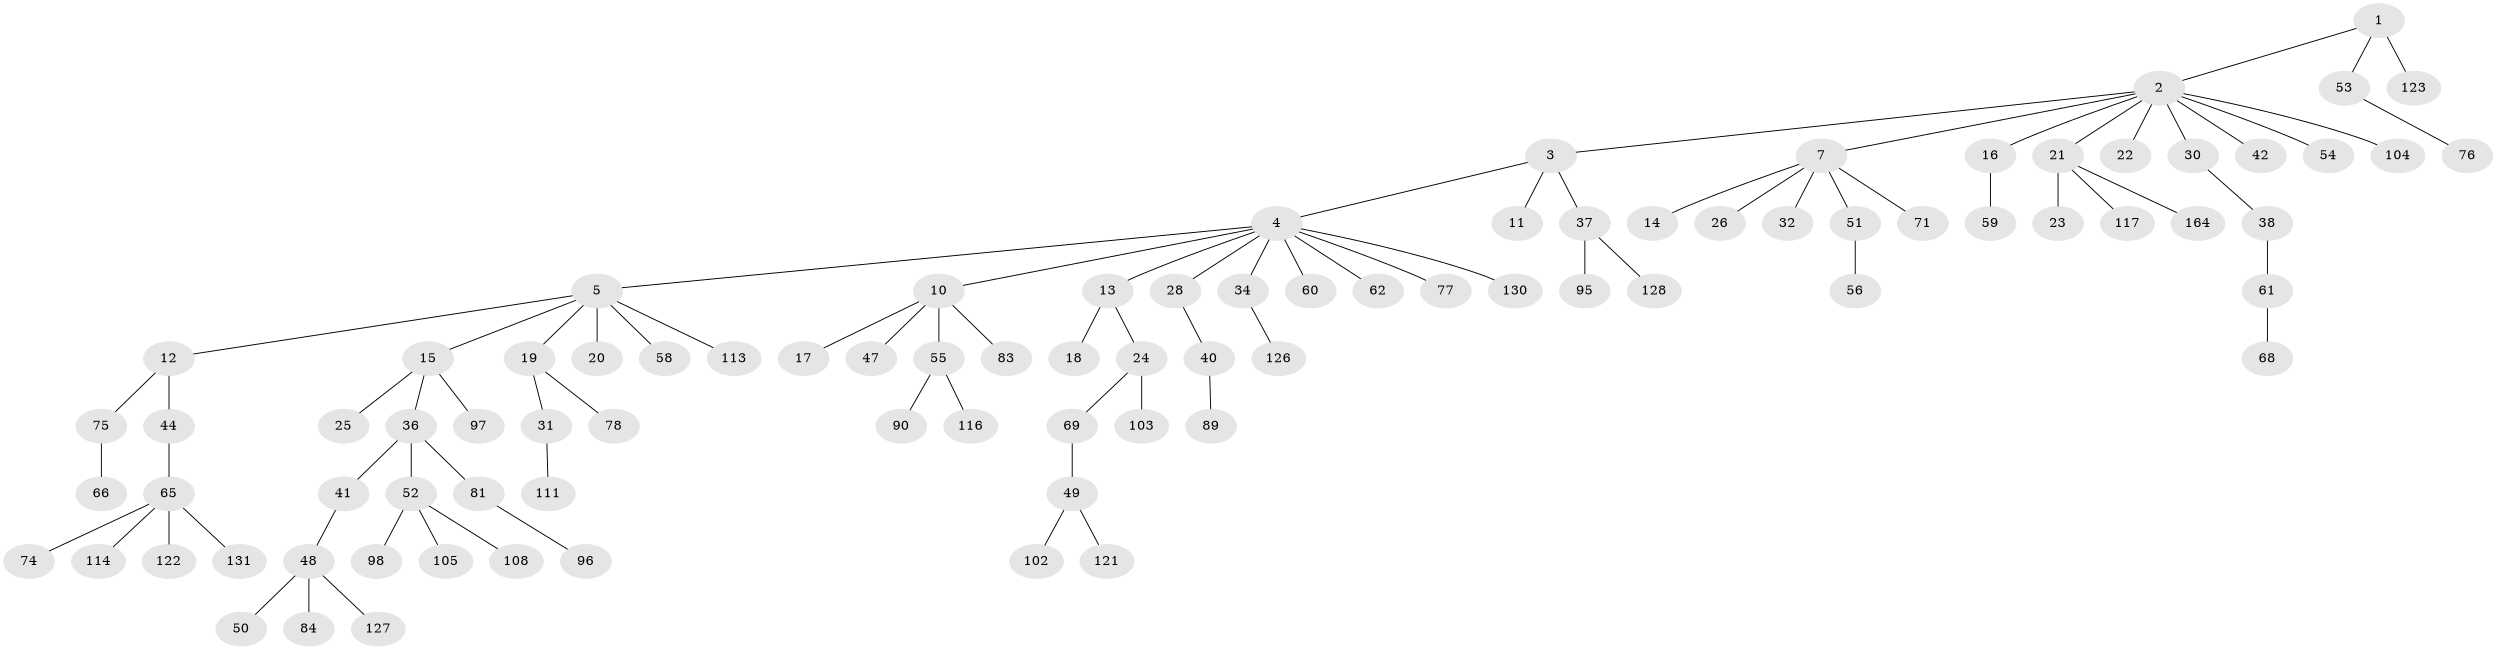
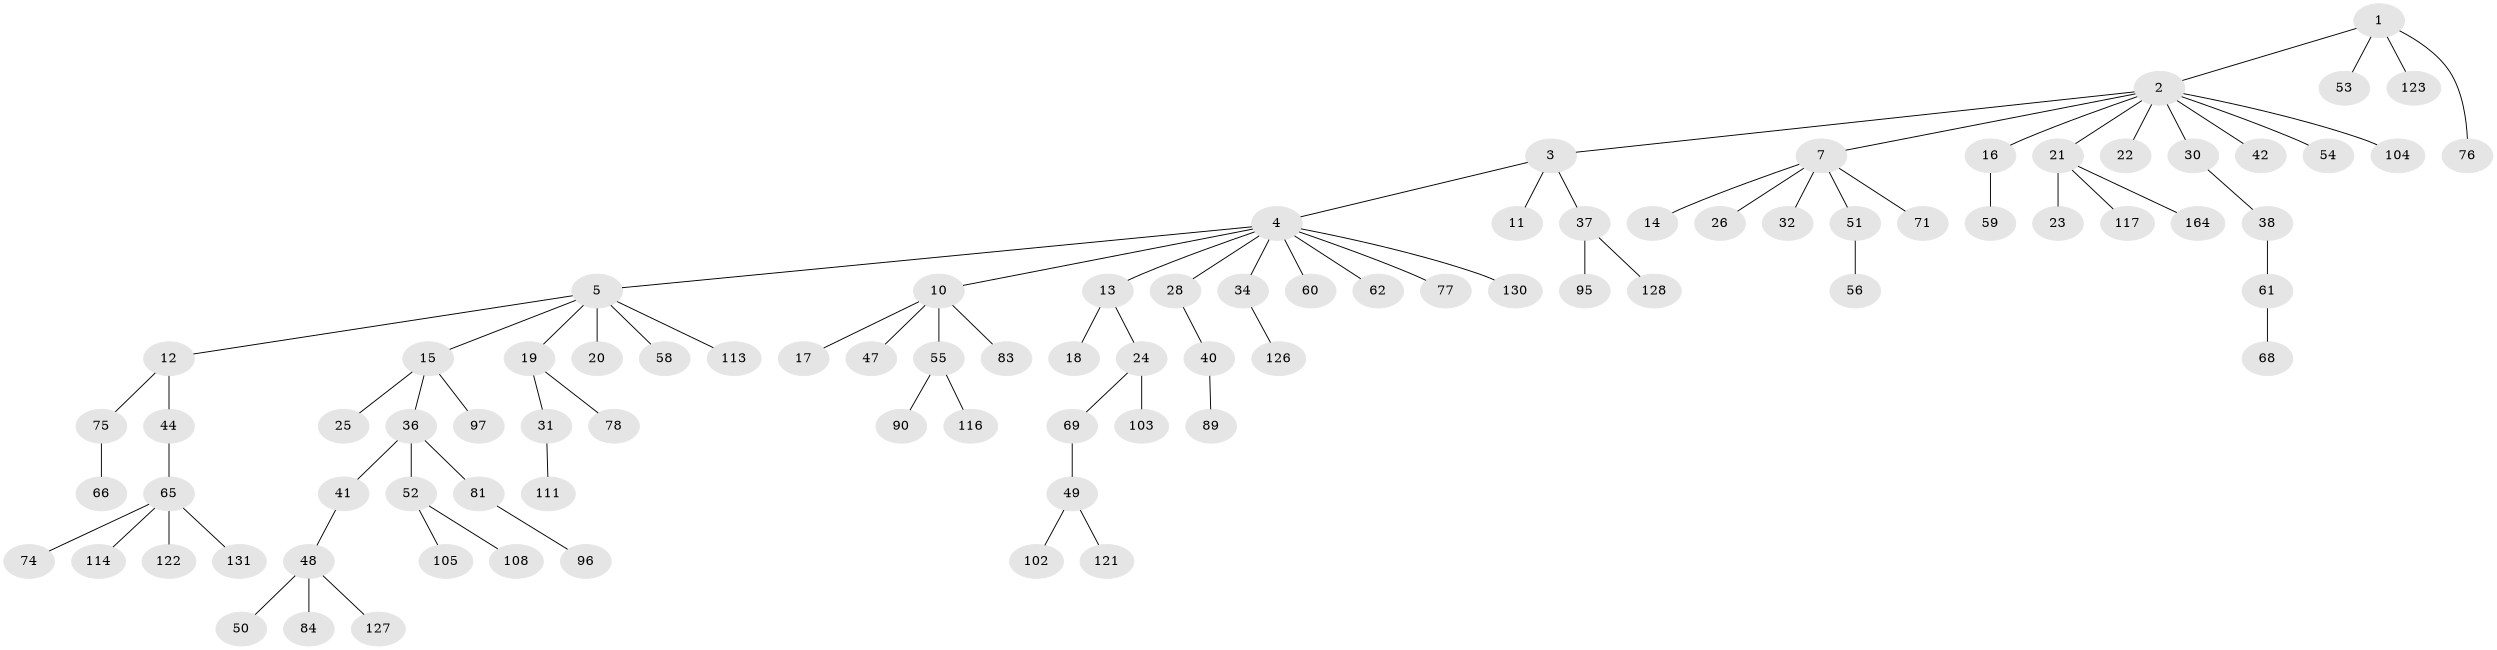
  graph {
    node [color=gray90 style=filled]
    1 [super="+27"]
    2 [super="+6"]
    53
    123
    3 [super="+132"]
    7 [super="+109"]
    16
    21 [super="+100"]
    22 [super="+82"]
    30 [super="+80"]
    42
    54
    104
    76 [super="+118"]
    4 [super="+9"]
    11 [super="+43"]
    37 [super="+72"]
    14
    26
    32 [super="+110"]
    51 [super="+112"]
    71
    59 [super="+75"]
    23
    117
    n26 [label=164]
    38 [super="+57"]
    5 [super="+8"]
    10 [super="+33"]
    13 [super="+45"]
    28 [super="+107"]
    34 [super="+73"]
    60
    62
    77 [super="+115"]
    130
    95
    128
    12
    15 [super="+39"]
    19 [super="+67"]
    20 [super="+70"]
    58 [super="+120"]
    113
    17
    47
    55 [super="+88"]
    83 [super="+93"]
    18
    24
    40
    126
    n53 [label=75 super="+119"]
    44
    25 [super="+64"]
    36 [super="+63"]
    97
    31 [super="+106"]
    78
    56 [super="+91"]
    90
    116
    66
    65 [super="+92"]
    n65 [label=69 super="+46"]
    103
    41 [super="+129"]
    52 [super="+85"]
    81 [super="+86"]
    111
    49 [super="+101"]
    89
    102
    121
    61 [super="+69"]
    48 [super="+79"]
-   98
    105
    108
    96
    68
    50 [super="+99"]
    84 [super="+94"]
    127
    74
    114
    122 [super="+125"]
    131
    1 -- 2
    1 -- 53
    1 -- 123
    2 -- 3
    2 -- 7
    2 -- 16
    2 -- 21
    2 -- 22
    2 -- 30
    2 -- 42
    2 -- 54
    2 -- 104
-   53 -- 76
+   1 -- 76
    3 -- 4
    3 -- 11
    3 -- 37
    7 -- 14
    7 -- 26
    7 -- 32
    7 -- 51
    7 -- 71
    16 -- 59
    21 -- 23
    21 -- 117
    21 -- n26
    30 -- 38
    4 -- 5
    4 -- 10
    4 -- 13
    4 -- 28
    4 -- 34
    4 -- 60
    4 -- 62
    4 -- 77
    4 -- 130
    37 -- 95
    37 -- 128
    51 -- 56
    38 -- 61
    5 -- 12
    5 -- 15
    5 -- 19
    5 -- 20
    5 -- 58
    5 -- 113
    10 -- 17
    10 -- 47
    10 -- 55
    10 -- 83
    13 -- 18
    13 -- 24
    28 -- 40
    34 -- 126
    12 -- n53
    12 -- 44
    15 -- 25
    15 -- 36
    15 -- 97
    19 -- 31
    19 -- 78
    55 -- 90
    55 -- 116
    24 -- n65
    24 -- 103
    40 -- 89
    n53 -- 66
    44 -- 65
    36 -- 41
    36 -- 52
    36 -- 81
    31 -- 111
    65 -- 74
    65 -- 114
    65 -- 122
    65 -- 131
    n65 -- 49
    41 -- 48
-   52 -- 98
    52 -- 105
    52 -- 108
    81 -- 96
    49 -- 102
    49 -- 121
    61 -- 68
    48 -- 50
    48 -- 84
    48 -- 127
  }
